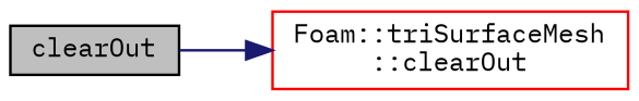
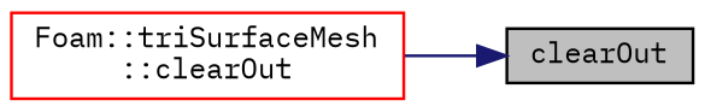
  digraph {
    rankdir=LR
    fontname="IBM Plex Mono"
    node [fontname="IBM Plex Mono" fontsize=10 shape=record]
    n1 [color=black fillcolor=grey75 fontcolor=black height=0.2 label=clearOut style=filled width=0.4]
    n2 [color=red height=0.2 label="Foam::triSurfaceMesh\l::clearOut" width=0.4]
-   n1 -> n2 [color=midnightblue fontname="IBM Plex Mono" fontsize=10 labelfontname=FreeSans labelfontsize=10 style=solid]
+   n2 -> n1 [color=midnightblue fontname="IBM Plex Mono" fontsize=10 labelfontname=FreeSans labelfontsize=10 style=solid]
  }
